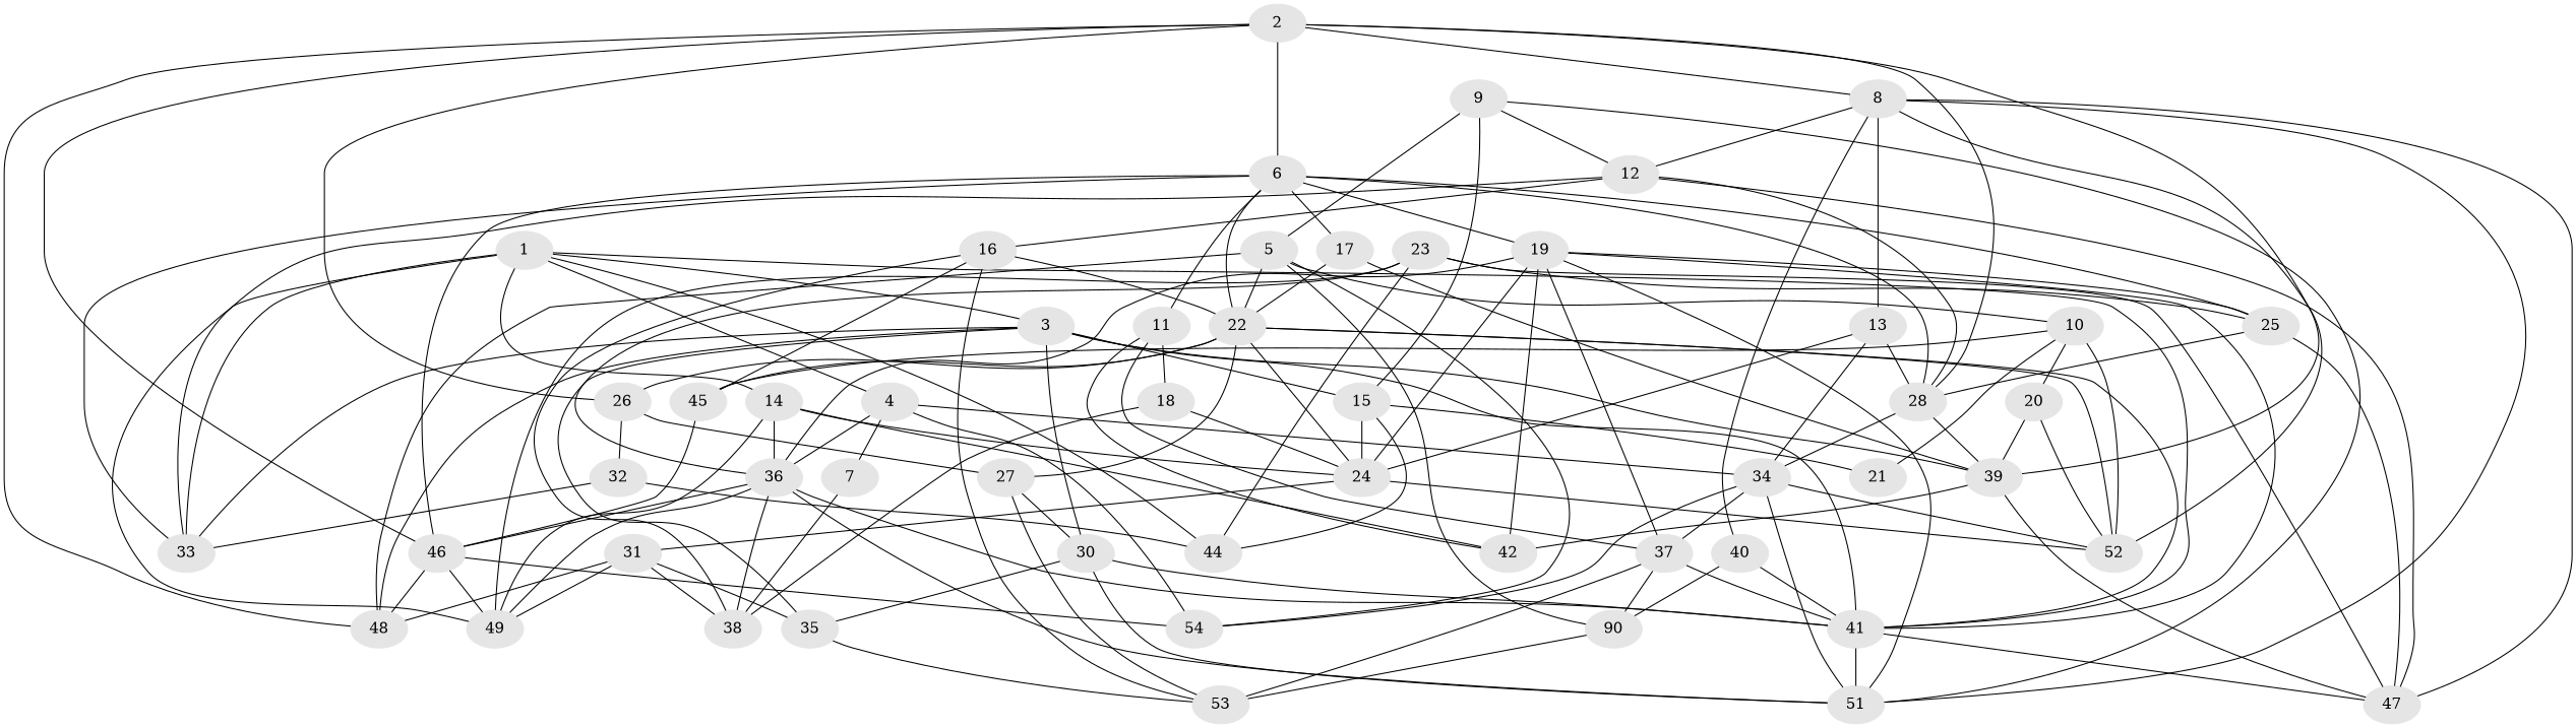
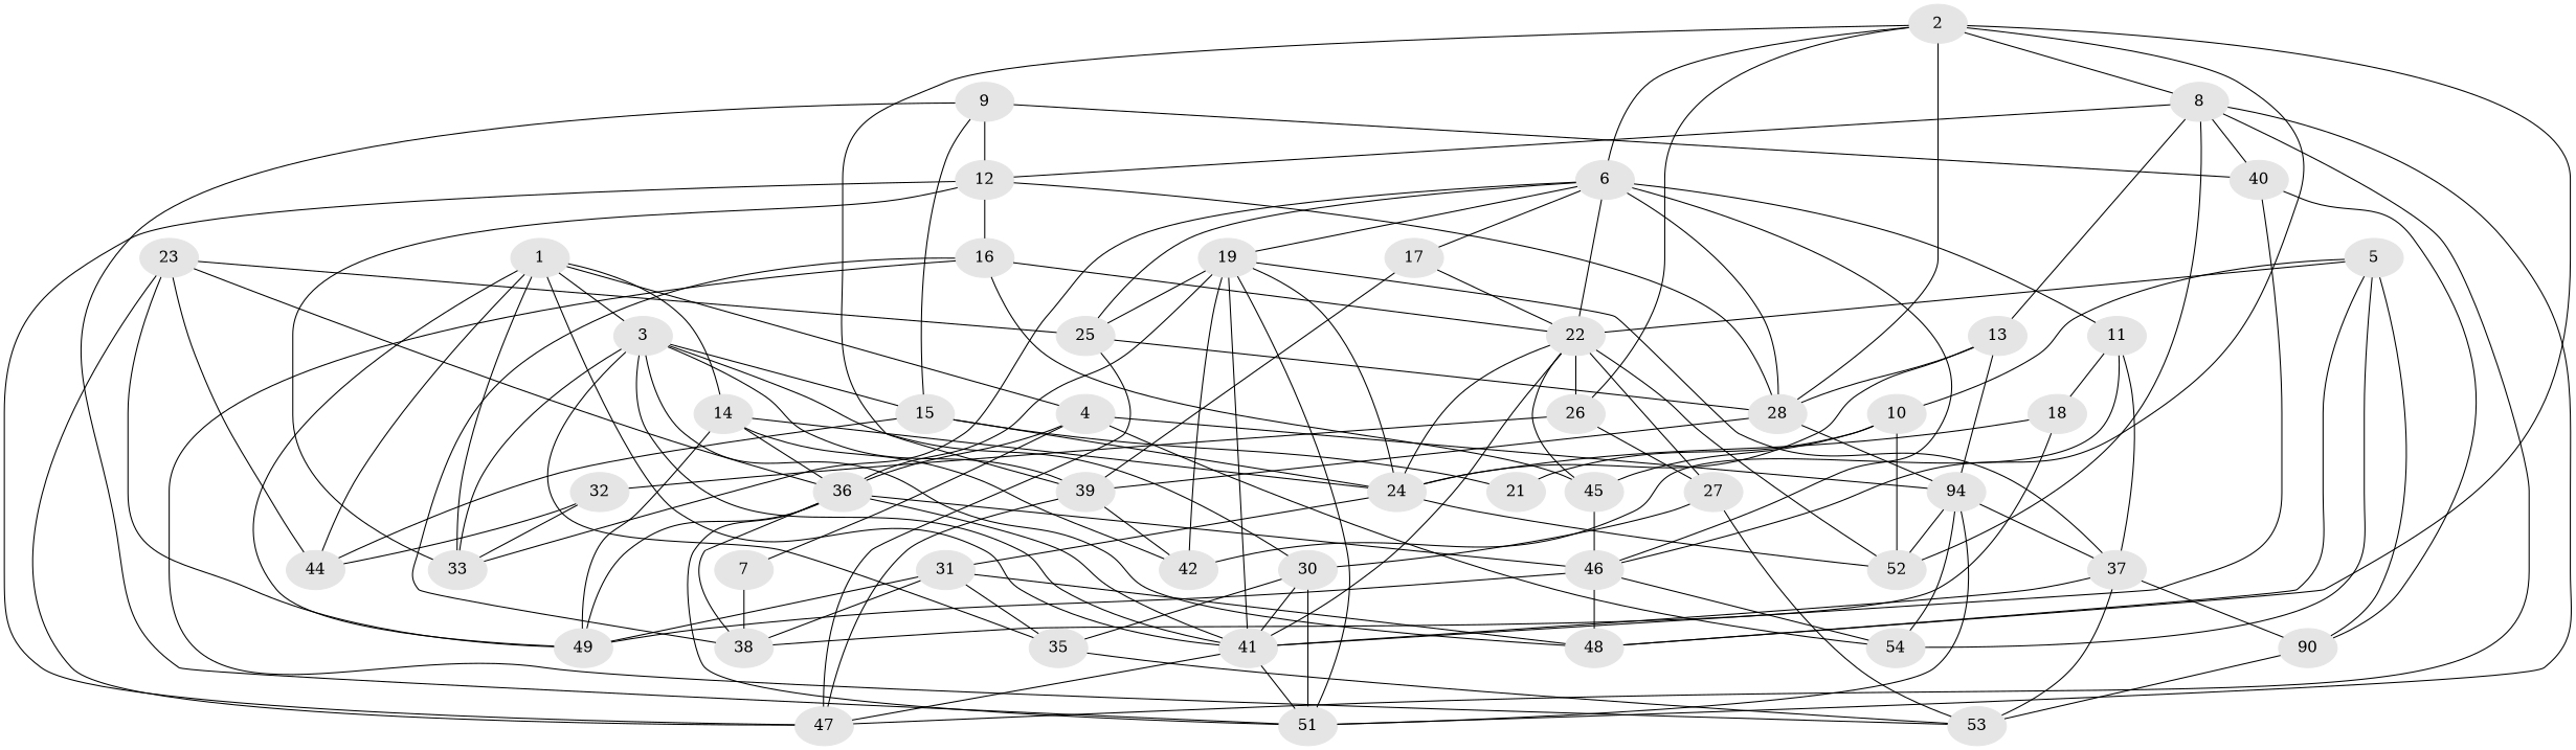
  graph {
    node [color=gray90 style=filled]
    edge [weight=1.0]
    1
    3
    4
    14
    33
    41
    44
    49
    39
    48
    15
    30
    35
    7
-   34
+   34 [label=94]
    36
    54
    42
    24
    47
    51
    2
    6
    8
    26
    28
    46
    22
    11
    17
    19
    25
    12
    13
    40
    52
    27
    32
    21
    53
    38
    37
    5
    10
    n45 [label=90]
-   20
    45
    18
    16
    9
    31
    23
    1 -- 3
    1 -- 4
    1 -- 14
    1 -- 33
    1 -- 41
    1 -- 44
    1 -- 49
    3 -- 33
    3 -- 41
    3 -- 39
    3 -- 48
    3 -- 15
    3 -- 30
    3 -- 35
    4 -- 7
    4 -- 34
    4 -- 36
    4 -- 54
    14 -- 49
    14 -- 36
    14 -- 42
    14 -- 24
    41 -- 47
    41 -- 51
    39 -- 42
    39 -- 47
    15 -- 44
    15 -- 24
    15 -- 21
    30 -- 41 [weight=2.0]
    30 -- 35
    30 -- 51
    35 -- 53
    7 -- 38
    34 -- 54
    34 -- 51
    34 -- 52
    34 -- 37
    36 -- 41 [weight=2.0]
    36 -- 49
    36 -- 51
    36 -- 46
    36 -- 38
    24 -- 52
    24 -- 31
    2 -- 39
    2 -- 48
    2 -- 6
    2 -- 8
    2 -- 26
    2 -- 28
    2 -- 46
    6 -- 33
    6 -- 28
    6 -- 46
    6 -- 22
    6 -- 11
    6 -- 17
    6 -- 19
    6 -- 25
    8 -- 47
    8 -- 51
    8 -- 12
    8 -- 13
    8 -- 40
    8 -- 52
    26 -- 27
    26 -- 32
    28 -- 39
    28 -- 34
    46 -- 49 [weight=2.0]
    46 -- 48
    46 -- 54
    22 -- 41
    22 -- 24
    22 -- 26 [weight=2.0]
    22 -- 52
    22 -- 27
    22 -- 45
    11 -- 42
    11 -- 37
    11 -- 18
    17 -- 39 [weight=2.0]
    17 -- 22
    19 -- 41
    19 -- 36
    19 -- 42 [weight=2.0]
    19 -- 24
    19 -- 51
    19 -- 25
    19 -- 37
    25 -- 47
    25 -- 28
    12 -- 33
    12 -- 47
    12 -- 28
    12 -- 16
    13 -- 34
    13 -- 24
    13 -- 28
    40 -- 41
    40 -- n45
    27 -- 30
    27 -- 53
    32 -- 33
    32 -- 44
    37 -- 41
    37 -- 53 [weight=2.0]
    37 -- n45
    5 -- 48
    5 -- 54
    5 -- 22
    5 -- 10
    5 -- n45
    10 -- 52
    10 -- 21
-   10 -- 20
    10 -- 45
    n45 -- 53
-   20 -- 39 [weight=2.0]
-   20 -- 52
    45 -- 46
    18 -- 24
    18 -- 38 [weight=2.0]
    16 -- 22
    16 -- 53
    16 -- 38
    16 -- 45
    9 -- 15
    9 -- 51
    9 -- 12
-   9 -- 5 [weight=2.0]
+   9 -- 40 [weight=2.0]
    31 -- 49
    31 -- 48
    31 -- 35
    31 -- 38
    23 -- 44
    23 -- 49
    23 -- 36
    23 -- 47
    23 -- 25
  }
